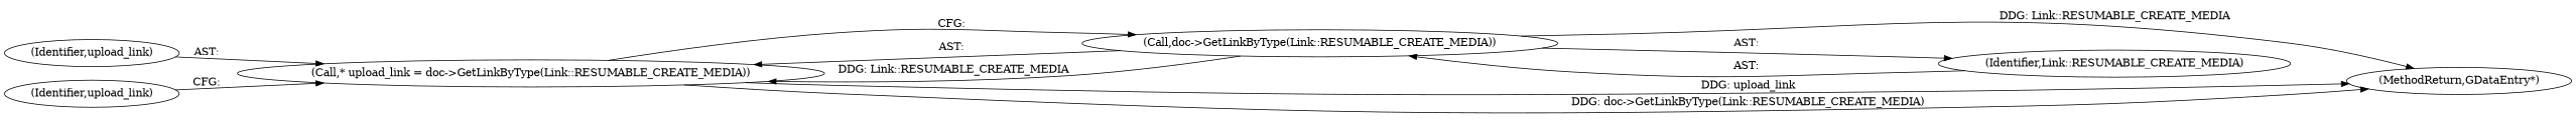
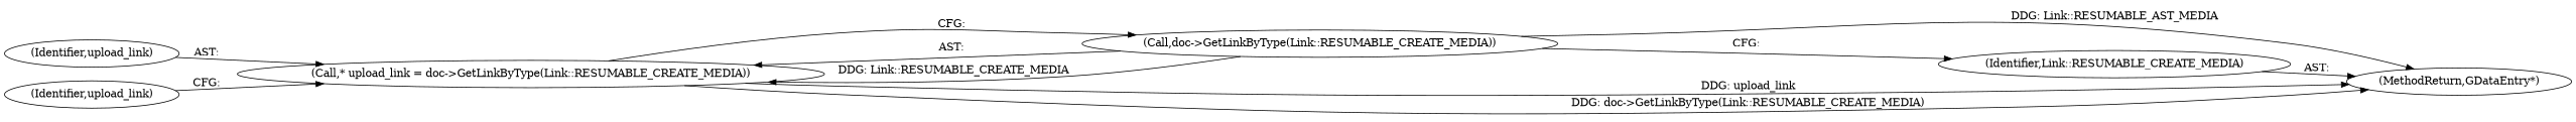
  digraph {
    rankdir=LR
    n1 [label="(Call,* upload_link = doc->GetLinkByType(Link::RESUMABLE_CREATE_MEDIA))"]
    n2 [label="(Call,doc->GetLinkByType(Link::RESUMABLE_CREATE_MEDIA))"]
    n3 [label="(MethodReturn,GDataEntry*)"]
    n4 [label="(Identifier,Link::RESUMABLE_CREATE_MEDIA)"]
    n5 [label="(Identifier,upload_link)"]
    n6 [label="(Identifier,upload_link)"]
    n1 -> n2 [label="CFG: "]
    n1 -> n3 [label="DDG: upload_link"]
    n1 -> n3 [label="DDG: doc->GetLinkByType(Link::RESUMABLE_CREATE_MEDIA)"]
    n2 -> n1 [label="AST: "]
    n2 -> n1 [label="DDG: Link::RESUMABLE_CREATE_MEDIA"]
-   n2 -> n3 [label="DDG: Link::RESUMABLE_CREATE_MEDIA"]
-   n2 -> n4 [label="AST: "]
-   n4 -> n2 [label="AST: "]
+   n2 -> n3 [label="DDG: Link::RESUMABLE_AST_MEDIA"]
+   n2 -> n4 [label="CFG: "]
+   n4 -> n3 [label="AST: "]
    n5 -> n1 [label="AST: "]
    n6 -> n1 [label="CFG: "]
  }
